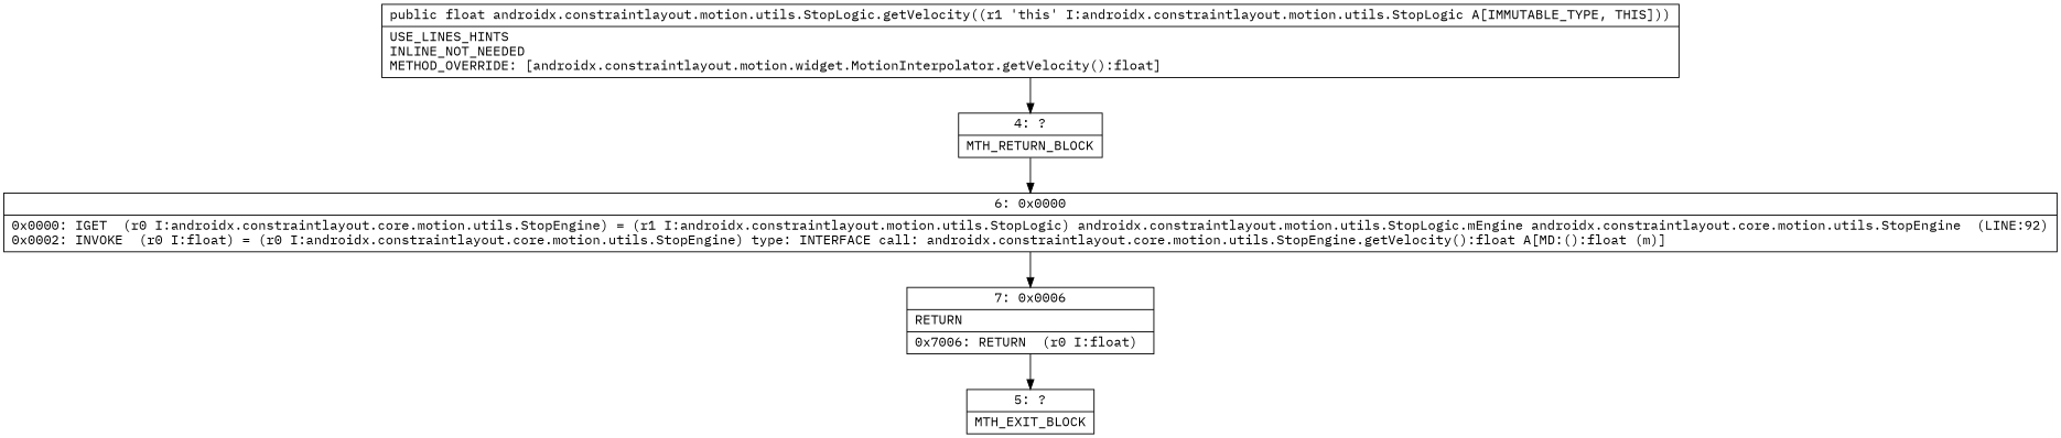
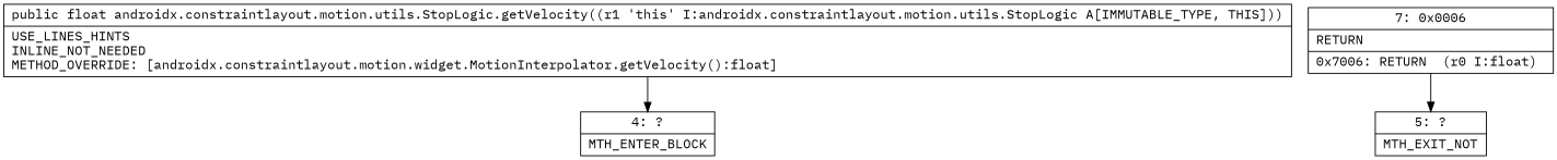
  digraph {
    fontname="IBM Plex Mono"
    node [fontname="IBM Plex Mono" shape=record]
    edge [fontname="IBM Plex Mono"]
-   n1 [label="{4\:\ ?|MTH_RETURN_BLOCK\l}"]
-   n2 [label="{6\:\ 0x0000|0x0000: IGET  (r0 I:androidx.constraintlayout.core.motion.utils.StopEngine) = (r1 I:androidx.constraintlayout.motion.utils.StopLogic) androidx.constraintlayout.motion.utils.StopLogic.mEngine androidx.constraintlayout.core.motion.utils.StopEngine  (LINE:92)\l0x0002: INVOKE  (r0 I:float) = (r0 I:androidx.constraintlayout.core.motion.utils.StopEngine) type: INTERFACE call: androidx.constraintlayout.core.motion.utils.StopEngine.getVelocity():float A[MD:():float (m)]\l}"]
+   n1 [label="{4\:\ ?|MTH_ENTER_BLOCK\l}"]
    n3 [label="{7\:\ 0x0006|RETURN\l|0x7006: RETURN  (r0 I:float) \l}"]
-   n4 [label="{5\:\ ?|MTH_EXIT_BLOCK\l}"]
+   n4 [label="{5\:\ ?|MTH_EXIT_NOT\l}"]
    n5 [label="{public float androidx.constraintlayout.motion.utils.StopLogic.getVelocity((r1 'this' I:androidx.constraintlayout.motion.utils.StopLogic A[IMMUTABLE_TYPE, THIS]))  | USE_LINES_HINTS\lINLINE_NOT_NEEDED\lMETHOD_OVERRIDE: [androidx.constraintlayout.motion.widget.MotionInterpolator.getVelocity():float]\l}"]
-   n1 -> n2
-   n2 -> n3
    n3 -> n4
    n5 -> n1
  }
